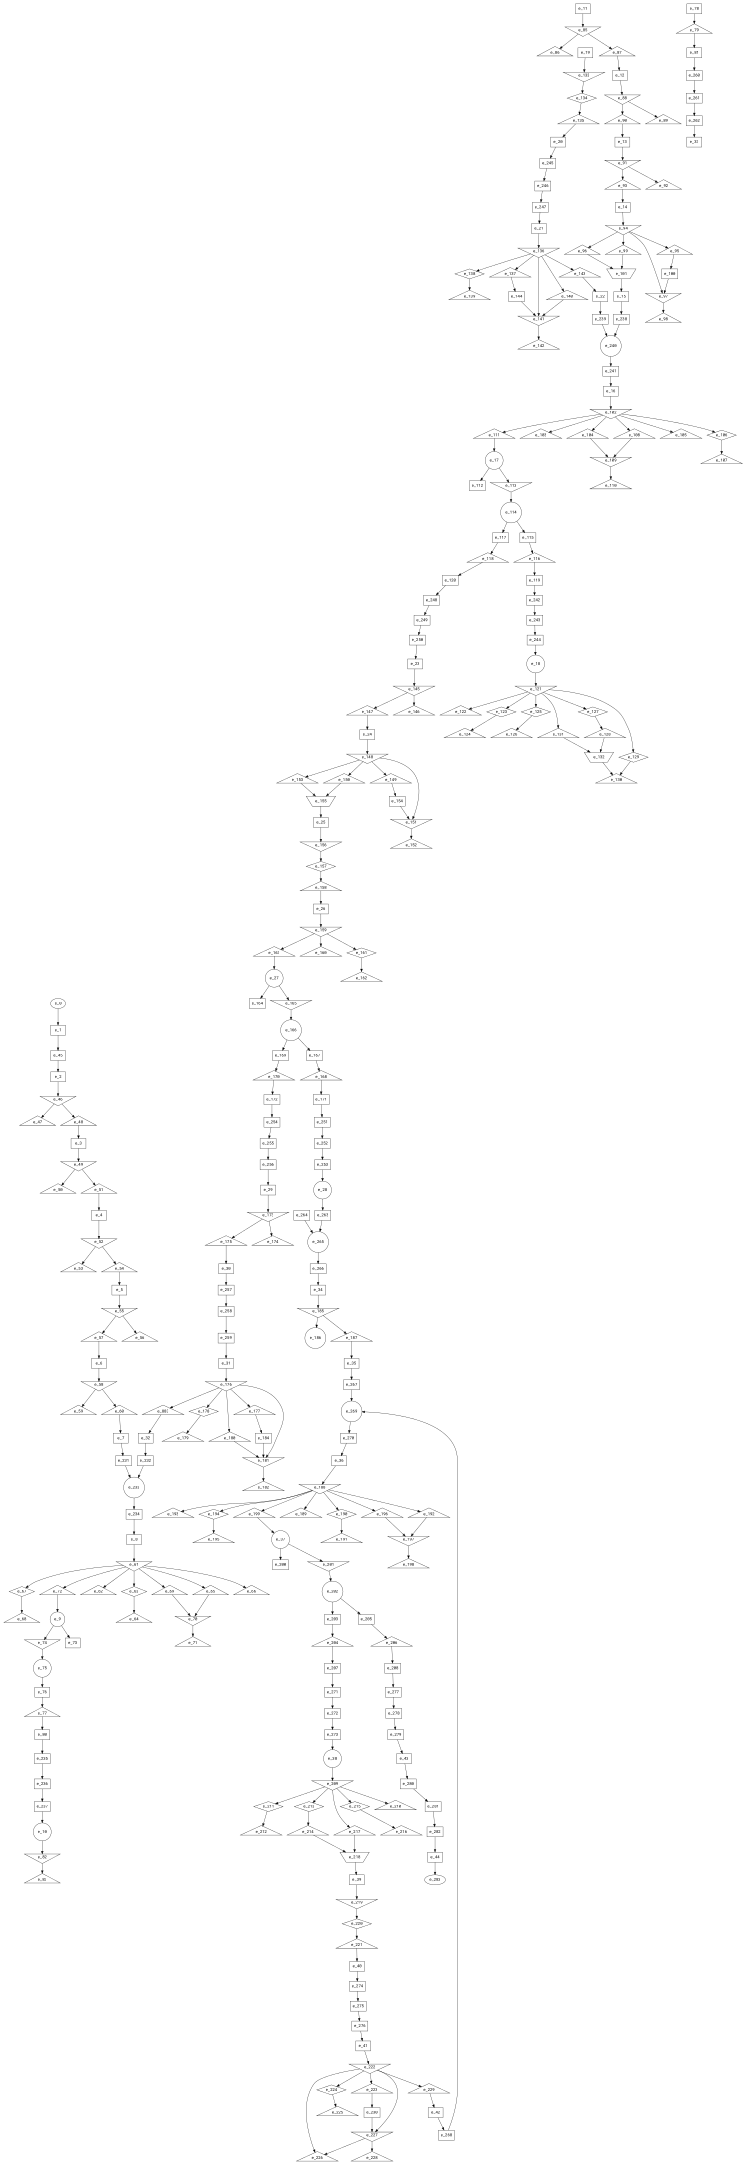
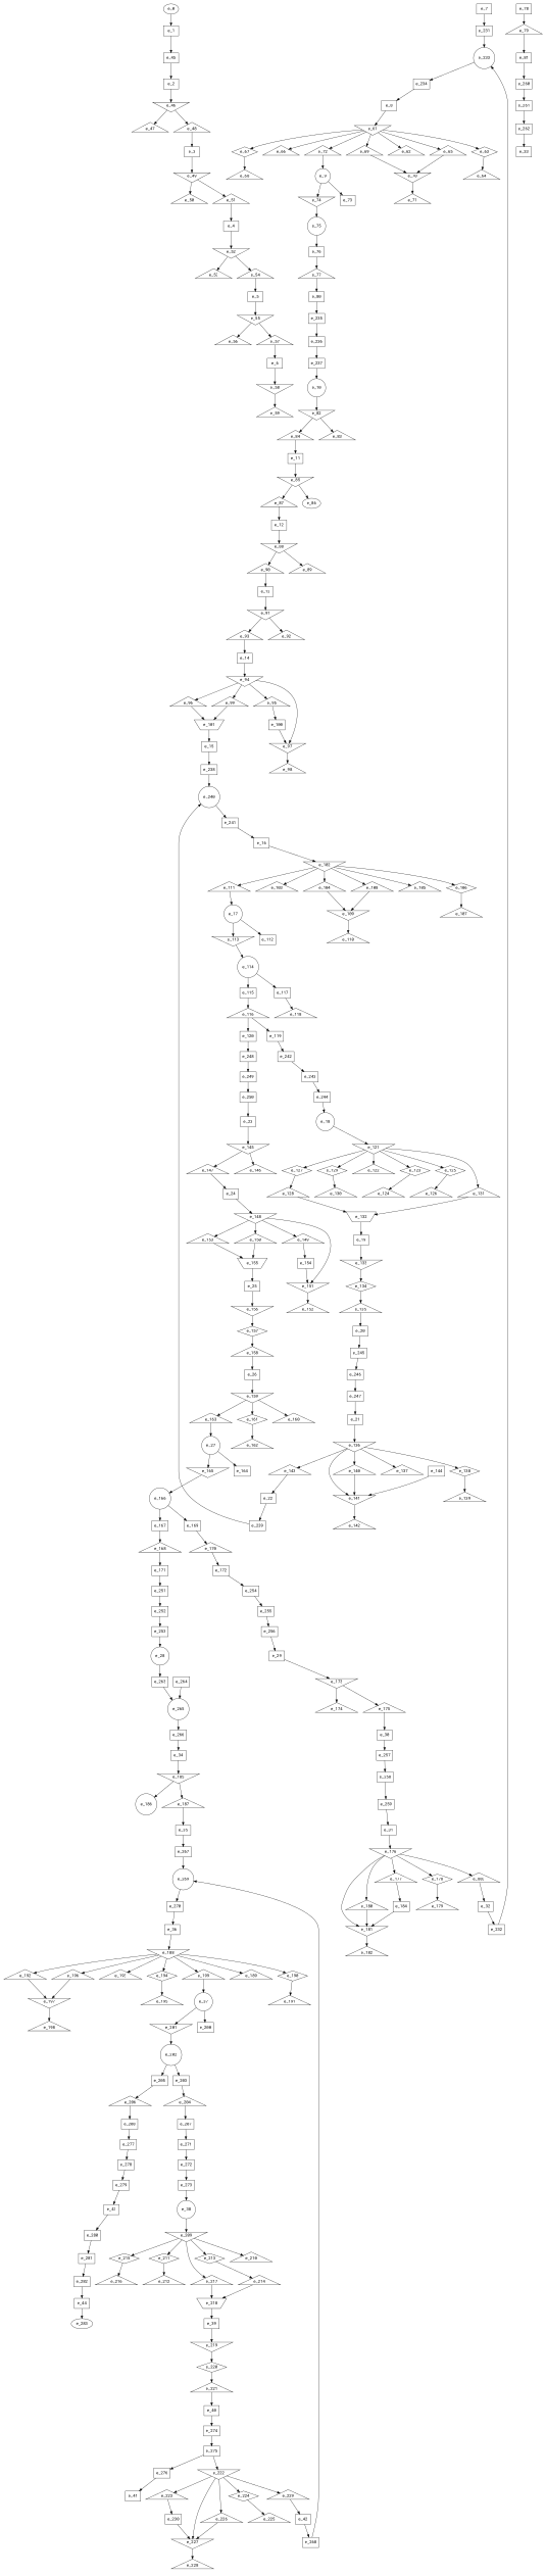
  digraph {
    fontname="Roboto Mono"
    node [fontname="Roboto Mono" shape=dot]
    edge [fontname="Roboto Mono"]
    e_1
    e_45
    e_0 [shape=""]
    e_2
    e_46 [shape=invtriangle]
    e_47 [shape=triangle]
    e_48 [shape=triangle]
    e_49 [shape=invtriangle]
    e_3
    e_50 [shape=triangle]
    e_51 [shape=triangle]
    e_52 [shape=invtriangle]
    e_4
    e_53 [shape=triangle]
    e_54 [shape=triangle]
    e_55 [shape=invtriangle]
    e_5
    e_56 [shape=triangle]
    e_57 [shape=triangle]
    e_58 [shape=invtriangle]
    e_6
    e_59 [shape=triangle]
-   e_60 [shape=triangle]
    e_7
    e_231
    e_233 [shape=circle]
    e_61 [shape=invtriangle]
    e_8
    e_62 [shape=triangle]
    e_63 [shape=diamond]
    e_65 [shape=triangle]
    e_66 [shape=triangle]
    e_67 [shape=diamond]
    e_69 [shape=triangle]
    e_72 [shape=triangle]
    e_9 [shape=circle]
    e_73
    e_74 [shape=invtriangle]
    e_75 [shape=circle]
    e_10 [shape=circle]
    e_82 [shape=invtriangle]
    e_83 [shape=triangle]
+   e_84 [shape=triangle]
    e_85 [shape=invtriangle]
    e_11
-   e_86 [shape=triangle]
+   e_86 [shape=ellipse]
    e_87 [shape=triangle]
    e_88 [shape=invtriangle]
    e_12
    e_89 [shape=triangle]
    e_90 [shape=triangle]
    e_91 [shape=invtriangle]
    e_13
    e_92 [shape=triangle]
    e_93 [shape=triangle]
    e_94 [shape=invtriangle]
    e_14
    e_95 [shape=triangle]
    e_96 [shape=triangle]
    e_97 [shape=invtriangle]
    e_99 [shape=triangle]
    e_15
    e_238
    e_240 [shape=circle]
    e_102 [shape=invtriangle]
    e_16
    e_103 [shape=triangle]
    e_104 [shape=triangle]
    e_105 [shape=triangle]
    e_106 [shape=diamond]
    e_108 [shape=triangle]
    e_111 [shape=triangle]
    e_17 [shape=circle]
    e_112
    e_113 [shape=invtriangle]
    e_114 [shape=circle]
    e_18 [shape=circle]
    e_121 [shape=invtriangle]
    e_122 [shape=triangle]
    e_123 [shape=diamond]
    e_125 [shape=diamond]
    e_127 [shape=diamond]
    e_129 [shape=diamond]
    e_131 [shape=triangle]
    e_133 [shape=invtriangle]
    e_19
    e_134 [shape=diamond]
    e_20
    e_245
    e_246
    e_136 [shape=invtriangle]
    e_21
    e_137 [shape=triangle]
    e_138 [shape=diamond]
    e_140 [shape=triangle]
    e_141 [shape=invtriangle]
    e_143 [shape=triangle]
    e_22
    e_239
    e_145 [shape=invtriangle]
    e_23
    e_146 [shape=triangle]
    e_147 [shape=triangle]
    e_148 [shape=invtriangle]
    e_24
    e_149 [shape=triangle]
    e_150 [shape=triangle]
    e_151 [shape=invtriangle]
    e_153 [shape=triangle]
    e_156 [shape=invtriangle]
    e_25
    e_157 [shape=diamond]
    e_159 [shape=invtriangle]
    e_26
    e_160 [shape=triangle]
    e_161 [shape=diamond]
    e_163 [shape=triangle]
    e_27 [shape=circle]
    e_164
    e_165 [shape=invtriangle]
    e_166 [shape=circle]
    e_28 [shape=circle]
    e_263
    e_265 [shape=circle]
    e_173 [shape=invtriangle]
    e_29
    e_174 [shape=triangle]
    e_175 [shape=triangle]
    e_30
    e_257
    e_258
    e_176 [shape=invtriangle]
    e_31
    e_177 [shape=triangle]
    e_178 [shape=diamond]
    e_180 [shape=triangle]
    e_181 [shape=invtriangle]
    n138 [label=e_883 shape=triangle]
    e_32
    e_232
    e_264
    e_185 [shape=invtriangle]
    e_34
    e_186 [shape=circle]
    e_187 [shape=triangle]
    e_35
    e_267
    e_269 [shape=circle]
    e_188 [shape=invtriangle]
    e_36
    e_189 [shape=triangle]
    e_190 [shape=diamond]
    e_192 [shape=triangle]
    e_193 [shape=triangle]
    e_194 [shape=diamond]
    e_196 [shape=triangle]
    e_199 [shape=triangle]
    e_37 [shape=circle]
    e_200
    e_201 [shape=invtriangle]
    e_202 [shape=circle]
    e_38 [shape=circle]
    e_209 [shape=invtriangle]
    e_210 [shape=triangle]
    e_211 [shape=diamond]
    e_213 [shape=diamond]
    e_215 [shape=diamond]
    e_217 [shape=triangle]
    e_219 [shape=invtriangle]
    e_39
    e_220 [shape=diamond]
    e_40
    e_274
    e_275
    e_222 [shape=invtriangle]
    e_41
    e_223 [shape=triangle]
    e_224 [shape=diamond]
    e_226 [shape=triangle]
    e_227 [shape=invtriangle]
    e_229 [shape=triangle]
    e_42
    e_268
    e_43
    e_280
    e_281
    e_283 [shape=""]
    e_44
    e_64 [shape=triangle]
    e_70 [shape=invtriangle]
    e_68 [shape=triangle]
    e_71 [shape=triangle]
    e_76
    e_77 [shape=triangle]
    e_79 [shape=triangle]
    e_78
    e_80
    e_235
    e_81
    e_260
    e_236
    e_261
    e_100
    e_101 [shape=invtrapezium]
    e_98 [shape=triangle]
    e_109 [shape=invtriangle]
    e_107 [shape=triangle]
    e_110 [shape=triangle]
    e_115
    e_117
    e_116 [shape=triangle]
    e_118 [shape=triangle]
    e_119
    e_242
    e_120
    e_248
    e_243
    e_249
    e_124 [shape=triangle]
    e_126 [shape=triangle]
    e_128 [shape=triangle]
    e_130 [shape=triangle]
    e_132 [shape=invtrapezium]
    e_135 [shape=triangle]
    e_144
    e_139 [shape=triangle]
    e_142 [shape=triangle]
    e_154
    e_155 [shape=invtrapezium]
    e_152 [shape=triangle]
    e_158 [shape=triangle]
    e_162 [shape=triangle]
    e_167
    e_169
    e_168 [shape=triangle]
    e_170 [shape=triangle]
    e_171
    e_251
    e_172
    e_254
    e_252
    e_255
    e_184
    e_179 [shape=triangle]
    e_182 [shape=triangle]
    e_191 [shape=triangle]
    e_197 [shape=invtriangle]
    e_195 [shape=triangle]
    e_198 [shape=triangle]
    e_203
    e_205
    e_204 [shape=triangle]
    e_206 [shape=triangle]
    e_207
    e_271
    e_208
    e_277
    e_272
    e_278
    e_212 [shape=triangle]
    e_214 [shape=triangle]
    e_216 [shape=triangle]
    e_218 [shape=invtrapezium]
    e_221 [shape=triangle]
    e_230
    e_225 [shape=triangle]
    e_228 [shape=triangle]
    e_234
    e_237
    e_241
    e_244
    e_247
    e_250
    e_253
    e_256
    e_259
    e_262
    e_33
    e_266
    e_270
    e_273
    e_276
    e_279
    e_282
    e_1 -> e_45
    e_45 -> e_2
    e_0 -> e_1
    e_2 -> e_46
    e_46 -> e_47
    e_46 -> e_48
    e_48 -> e_3
    e_49 -> e_50
    e_49 -> e_51
    e_3 -> e_49
    e_51 -> e_4
    e_52 -> e_53
    e_52 -> e_54
    e_4 -> e_52
    e_54 -> e_5
    e_55 -> e_56
    e_55 -> e_57
    e_5 -> e_55
    e_57 -> e_6
    e_58 -> e_59
-   e_58 -> e_60
    e_6 -> e_58
-   e_60 -> e_7
    e_7 -> e_231
    e_231 -> e_233
    e_233 -> e_234
    e_61 -> e_62
    e_61 -> e_63
    e_61 -> e_65
    e_61 -> e_66
    e_61 -> e_67
    e_61 -> e_69
    e_61 -> e_72
    e_8 -> e_61
    e_63 -> e_64
    e_65 -> e_70
    e_67 -> e_68
    e_69 -> e_70
    e_72 -> e_9
    e_9 -> e_73
    e_9 -> e_74
    e_74 -> e_75
    e_75 -> e_76
    e_10 -> e_82
    e_82 -> e_83
+   e_82 -> e_84
+   e_84 -> e_11
    e_85 -> e_86
    e_85 -> e_87
    e_11 -> e_85
    e_87 -> e_12
    e_88 -> e_89
    e_88 -> e_90
    e_12 -> e_88
    e_90 -> e_13
    e_91 -> e_92
    e_91 -> e_93
    e_13 -> e_91
    e_93 -> e_14
    e_94 -> e_95
    e_94 -> e_96
    e_94 -> e_97
    e_94 -> e_99
    e_14 -> e_94
    e_95 -> e_100
    e_96 -> e_101
    e_97 -> e_98
    e_99 -> e_101
    e_15 -> e_238
    e_238 -> e_240
    e_240 -> e_241
    e_102 -> e_103
    e_102 -> e_104
    e_102 -> e_105
    e_102 -> e_106
    e_102 -> e_108
    e_102 -> e_111
    e_16 -> e_102
    e_104 -> e_109
    e_106 -> e_107
    e_108 -> e_109
    e_111 -> e_17
    e_17 -> e_112
    e_17 -> e_113
    e_113 -> e_114
    e_114 -> e_115
    e_114 -> e_117
    e_18 -> e_121
    e_121 -> e_122
    e_121 -> e_123
    e_121 -> e_125
    e_121 -> e_127
    e_121 -> e_129
    e_121 -> e_131
    e_123 -> e_124
    e_125 -> e_126
    e_127 -> e_128
    e_129 -> e_130
    e_131 -> e_132
    e_133 -> e_134
    e_19 -> e_133
    e_134 -> e_135
    e_20 -> e_245
    e_245 -> e_246
    e_246 -> e_247
    e_136 -> e_137
    e_136 -> e_138
    e_136 -> e_140
    e_136 -> e_141
    e_136 -> e_143
    e_21 -> e_136
-   e_137 -> e_144
    e_138 -> e_139
    e_140 -> e_141
    e_141 -> e_142
    e_143 -> e_22
    e_22 -> e_239
    e_239 -> e_240
    e_145 -> e_146
    e_145 -> e_147
    e_23 -> e_145
    e_147 -> e_24
    e_148 -> e_149
    e_148 -> e_150
    e_148 -> e_151
    e_148 -> e_153
    e_24 -> e_148
    e_149 -> e_154
    e_150 -> e_155
    e_151 -> e_152
    e_153 -> e_155
    e_156 -> e_157
    e_25 -> e_156
    e_157 -> e_158
    e_159 -> e_160
    e_159 -> e_161
    e_159 -> e_163
    e_26 -> e_159
    e_161 -> e_162
    e_163 -> e_27
    e_27 -> e_164
    e_27 -> e_165
    e_165 -> e_166
    e_166 -> e_167
    e_166 -> e_169
    e_28 -> e_263
    e_263 -> e_265
    e_265 -> e_266
    e_173 -> e_174
    e_173 -> e_175
    e_29 -> e_173
    e_175 -> e_30
    e_30 -> e_257
    e_257 -> e_258
    e_258 -> e_259
    e_176 -> e_177
    e_176 -> e_178
    e_176 -> e_180
    e_176 -> e_181
    e_176 -> n138
    e_31 -> e_176
    e_177 -> e_184
    e_178 -> e_179
    e_180 -> e_181
    e_181 -> e_182
    n138 -> e_32
    e_32 -> e_232
    e_232 -> e_233
    e_264 -> e_265
    e_185 -> e_186
    e_185 -> e_187
    e_34 -> e_185
    e_187 -> e_35
    e_35 -> e_267
    e_267 -> e_269
    e_269 -> e_270
    e_188 -> e_189
    e_188 -> e_190
    e_188 -> e_192
    e_188 -> e_193
    e_188 -> e_194
    e_188 -> e_196
    e_188 -> e_199
    e_36 -> e_188
    e_190 -> e_191
    e_192 -> e_197
    e_194 -> e_195
    e_196 -> e_197
    e_199 -> e_37
    e_37 -> e_200
    e_37 -> e_201
    e_201 -> e_202
    e_202 -> e_203
    e_202 -> e_205
    e_38 -> e_209
    e_209 -> e_210
    e_209 -> e_211
    e_209 -> e_213
    e_209 -> e_215
    e_209 -> e_217
    e_211 -> e_212
    e_213 -> e_214
    e_215 -> e_216
    e_217 -> e_218
    e_219 -> e_220
    e_39 -> e_219
    e_220 -> e_221
    e_40 -> e_274
    e_274 -> e_275
    e_275 -> e_276
    e_222 -> e_223
    e_222 -> e_224
    e_222 -> e_226
    e_222 -> e_227
    e_222 -> e_229
-   e_41 -> e_222
+   e_275 -> e_222
    e_223 -> e_230
    e_224 -> e_225
-   e_227 -> e_226
+   e_226 -> e_227
    e_227 -> e_228
    e_229 -> e_42
    e_42 -> e_268
    e_268 -> e_269
    e_43 -> e_280
    e_280 -> e_281
    e_281 -> e_282
    e_44 -> e_283
    e_70 -> e_71
    e_76 -> e_77
    e_77 -> e_80
    e_79 -> e_81
    e_78 -> e_79
    e_80 -> e_235
    e_235 -> e_236
    e_81 -> e_260
    e_260 -> e_261
    e_236 -> e_237
    e_261 -> e_262
    e_100 -> e_97
    e_101 -> e_15
    e_109 -> e_110
    e_115 -> e_116
    e_117 -> e_118
    e_116 -> e_119
-   e_118 -> e_120
+   e_116 -> e_120
    e_119 -> e_242
    e_242 -> e_243
    e_120 -> e_248
    e_248 -> e_249
    e_243 -> e_244
    e_249 -> e_250
    e_128 -> e_132
-   e_132 -> e_130
+   e_132 -> e_19
    e_135 -> e_20
    e_144 -> e_141
    e_154 -> e_151
    e_155 -> e_25
    e_158 -> e_26
    e_167 -> e_168
    e_169 -> e_170
    e_168 -> e_171
    e_170 -> e_172
    e_171 -> e_251
    e_251 -> e_252
    e_172 -> e_254
    e_254 -> e_255
    e_252 -> e_253
    e_255 -> e_256
    e_184 -> e_181
    e_197 -> e_198
    e_203 -> e_204
    e_205 -> e_206
    e_204 -> e_207
    e_206 -> e_208
    e_207 -> e_271
    e_271 -> e_272
    e_208 -> e_277
    e_277 -> e_278
    e_272 -> e_273
    e_278 -> e_279
    e_214 -> e_218
    e_218 -> e_39
    e_221 -> e_40
    e_230 -> e_227
    e_234 -> e_8
    e_237 -> e_10
    e_241 -> e_16
    e_244 -> e_18
    e_247 -> e_21
    e_250 -> e_23
    e_253 -> e_28
    e_256 -> e_29
    e_259 -> e_31
    e_262 -> e_33
    e_266 -> e_34
    e_270 -> e_36
    e_273 -> e_38
    e_276 -> e_41
    e_279 -> e_43
    e_282 -> e_44
  }
